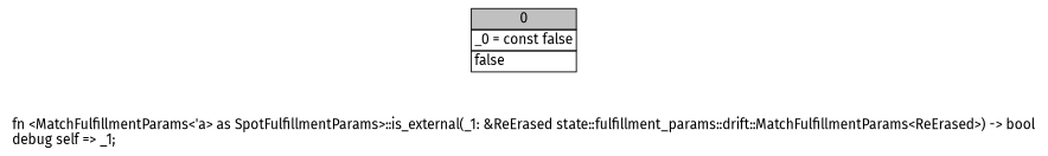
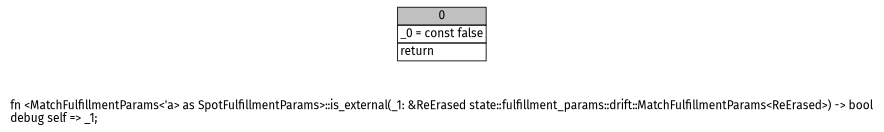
  digraph {
    fontname="Fira Sans"
    label=<fn &lt;MatchFulfillmentParams&lt;'a&gt; as SpotFulfillmentParams&gt;::is_external(_1: &amp;ReErased state::fulfillment_params::drift::MatchFulfillmentParams&lt;ReErased&gt;) -&gt; bool<br align="left"/>debug self =&gt; _1;<br align="left"/>>
-   n1 [fontname="Fira Sans" label=<<table border="0" cellborder="1" cellspacing="0"><tr><td bgcolor="gray" align="center" colspan="1">0</td></tr><tr><td align="left" balign="left">_0 = const false<br/></td></tr><tr><td align="left">false</td></tr></table>> shape=none]
+   n1 [fontname="Fira Sans" label=<<table border="0" cellborder="1" cellspacing="0"><tr><td bgcolor="gray" align="center" colspan="1">0</td></tr><tr><td align="left" balign="left">_0 = const false<br/></td></tr><tr><td align="left">return</td></tr></table>> shape=none]
  }
